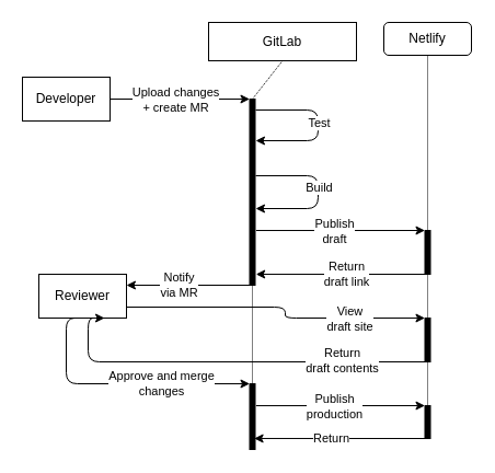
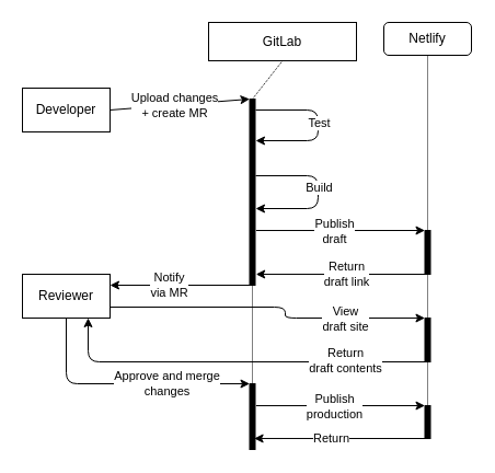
  <mxCell id="0" />
  <mxCell id="1" parent="0" />
- <mxCell id="2" value="Developer" style="rounded=0;whiteSpace=wrap;html=1;" parent="1" vertex="1"><mxGeometry x="20" y="70" width="80" height="40" as="geometry" /></mxCell>
+ <mxCell id="2" value="Developer" style="rounded=0;whiteSpace=wrap;html=1;" parent="1" vertex="1"><mxGeometry x="20" y="80" width="80" height="40" as="geometry" /></mxCell>
  <mxCell id="3" style="edgeStyle=none;rounded=0;orthogonalLoop=1;jettySize=auto;html=1;exitX=0.5;exitY=1;exitDx=0;exitDy=0;entryX=0.5;entryY=0;entryDx=0;entryDy=0;endArrow=none;endFill=0;dashed=1;dashPattern=1 1;" parent="1" source="4" target="21" edge="1"><mxGeometry relative="1" as="geometry" /></mxCell>
  <mxCell id="4" value="GitLab" style="rounded=0;whiteSpace=wrap;html=1;" parent="1" vertex="1"><mxGeometry x="190" y="20" width="135" height="35" as="geometry" /></mxCell>
  <mxCell id="5" style="edgeStyle=none;rounded=0;orthogonalLoop=1;jettySize=auto;html=1;exitX=0.5;exitY=1;exitDx=0;exitDy=0;entryX=0.5;entryY=0;entryDx=0;entryDy=0;dashed=1;dashPattern=1 1;endArrow=none;endFill=0;" parent="1" source="6" target="17" edge="1"><mxGeometry relative="1" as="geometry" /></mxCell>
  <mxCell id="6" value="Netlify" style="whiteSpace=wrap;html=1;rounded=1;" parent="1" vertex="1"><mxGeometry x="350" y="20" width="80" height="30" as="geometry" /></mxCell>
  <mxCell id="7" style="edgeStyle=orthogonalEdgeStyle;rounded=1;orthogonalLoop=1;jettySize=auto;html=1;exitX=0.5;exitY=1;exitDx=0;exitDy=0;entryX=0;entryY=0;entryDx=0;entryDy=0;endArrow=classic;endFill=1;" parent="1" source="11" target="28" edge="1"><mxGeometry relative="1" as="geometry"><Array as="points"><mxPoint x="60" y="350" /></Array></mxGeometry></mxCell>
  <mxCell id="8" value="Approve and merge&lt;br&gt;changes" style="edgeLabel;html=1;align=center;verticalAlign=middle;resizable=0;points=[];" parent="7" vertex="1" connectable="0"><mxGeometry x="0.324" y="1" relative="1" as="geometry"><mxPoint as="offset" /></mxGeometry></mxCell>
  <mxCell id="9" style="edgeStyle=orthogonalEdgeStyle;rounded=1;orthogonalLoop=1;jettySize=auto;html=1;exitX=1;exitY=0.75;exitDx=0;exitDy=0;entryX=0;entryY=0;entryDx=0;entryDy=0;endArrow=classic;endFill=1;" parent="1" source="11" target="37" edge="1"><mxGeometry relative="1" as="geometry"><Array as="points"><mxPoint x="260" y="280" /><mxPoint x="260" y="290" /></Array></mxGeometry></mxCell>
  <mxCell id="10" value="View&lt;br&gt;draft site" style="edgeLabel;html=1;align=center;verticalAlign=middle;resizable=0;points=[];" parent="9" vertex="1" connectable="0"><mxGeometry x="0.507" relative="1" as="geometry"><mxPoint as="offset" /></mxGeometry></mxCell>
- <mxCell id="11" value="Reviewer" style="rounded=0;whiteSpace=wrap;html=1;" parent="1" vertex="1"><mxGeometry x="35" y="250" width="80" height="40" as="geometry" /></mxCell>
+ <mxCell id="11" value="Reviewer" style="rounded=0;whiteSpace=wrap;html=1;" parent="1" vertex="1"><mxGeometry x="20" y="250" width="80" height="40" as="geometry" /></mxCell>
  <mxCell id="12" style="rounded=0;orthogonalLoop=1;jettySize=auto;html=1;exitX=1;exitY=0.5;exitDx=0;exitDy=0;endArrow=classic;endFill=1;entryX=0;entryY=0;entryDx=0;entryDy=0;" parent="1" source="2" target="21" edge="1"><mxGeometry relative="1" as="geometry"><mxPoint x="72.5" y="72.5" as="sourcePoint" /><mxPoint x="160" y="150" as="targetPoint" /></mxGeometry></mxCell>
  <mxCell id="13" value="Upload changes&lt;br&gt;+ create MR" style="edgeLabel;html=1;align=center;verticalAlign=middle;resizable=0;points=[];" parent="12" vertex="1" connectable="0"><mxGeometry x="-0.071" relative="1" as="geometry"><mxPoint as="offset" /></mxGeometry></mxCell>
  <mxCell id="14" style="rounded=0;orthogonalLoop=1;jettySize=auto;html=1;exitX=0;exitY=1;exitDx=0;exitDy=0;entryX=1.14;entryY=0.941;entryDx=0;entryDy=0;entryPerimeter=0;endArrow=classic;endFill=1;" parent="1" source="17" target="21" edge="1"><mxGeometry relative="1" as="geometry" /></mxCell>
  <mxCell id="15" value="Return&lt;br&gt;draft&amp;nbsp;link" style="edgeLabel;html=1;align=center;verticalAlign=middle;resizable=0;points=[];" parent="14" vertex="1" connectable="0"><mxGeometry x="-0.061" relative="1" as="geometry"><mxPoint as="offset" /></mxGeometry></mxCell>
  <mxCell id="16" style="edgeStyle=none;rounded=0;orthogonalLoop=1;jettySize=auto;html=1;exitX=0.5;exitY=1;exitDx=0;exitDy=0;entryX=0.5;entryY=0;entryDx=0;entryDy=0;dashed=1;dashPattern=1 1;endArrow=none;endFill=0;" parent="1" source="17" target="37" edge="1"><mxGeometry relative="1" as="geometry" /></mxCell>
  <mxCell id="17" value="" style="rounded=0;whiteSpace=wrap;html=1;fillColor=#000000;" parent="1" vertex="1"><mxGeometry x="387.5" y="210" width="5" height="40" as="geometry" /></mxCell>
  <mxCell id="18" style="edgeStyle=none;rounded=0;orthogonalLoop=1;jettySize=auto;html=1;exitX=0;exitY=1;exitDx=0;exitDy=0;entryX=1;entryY=0.25;entryDx=0;entryDy=0;endArrow=classic;endFill=1;" parent="1" source="21" target="11" edge="1"><mxGeometry relative="1" as="geometry" /></mxCell>
  <mxCell id="19" value="Notify&lt;br&gt;via MR" style="edgeLabel;html=1;align=center;verticalAlign=middle;resizable=0;points=[];" parent="18" vertex="1" connectable="0"><mxGeometry x="0.16" y="-1" relative="1" as="geometry"><mxPoint as="offset" /></mxGeometry></mxCell>
  <mxCell id="20" style="edgeStyle=none;rounded=0;orthogonalLoop=1;jettySize=auto;html=1;exitX=0.5;exitY=1;exitDx=0;exitDy=0;entryX=0.5;entryY=0;entryDx=0;entryDy=0;dashed=1;dashPattern=1 1;endArrow=none;endFill=0;" parent="1" source="21" target="28" edge="1"><mxGeometry relative="1" as="geometry" /></mxCell>
  <mxCell id="21" value="" style="rounded=0;whiteSpace=wrap;html=1;fillColor=#000000;" parent="1" vertex="1"><mxGeometry x="227.5" y="90" width="5" height="170" as="geometry" /></mxCell>
  <mxCell id="22" style="edgeStyle=orthogonalEdgeStyle;rounded=1;orthogonalLoop=1;jettySize=auto;html=1;endArrow=classic;endFill=1;" parent="1" edge="1"><mxGeometry relative="1" as="geometry"><mxPoint x="233" y="100" as="sourcePoint" /><mxPoint x="233" y="128" as="targetPoint" /><Array as="points"><mxPoint x="290" y="100" /><mxPoint x="290" y="128" /></Array></mxGeometry></mxCell>
  <mxCell id="23" value="Test" style="edgeLabel;html=1;align=center;verticalAlign=middle;resizable=0;points=[];" parent="22" vertex="1" connectable="0"><mxGeometry x="-0.041" relative="1" as="geometry"><mxPoint as="offset" /></mxGeometry></mxCell>
  <mxCell id="24" style="edgeStyle=orthogonalEdgeStyle;rounded=1;orthogonalLoop=1;jettySize=auto;html=1;exitX=1.1;exitY=0.412;exitDx=0;exitDy=0;endArrow=classic;endFill=1;exitPerimeter=0;" parent="1" source="21" edge="1"><mxGeometry relative="1" as="geometry"><mxPoint x="242.5" y="160" as="sourcePoint" /><mxPoint x="233" y="190" as="targetPoint" /><Array as="points"><mxPoint x="290" y="160" /><mxPoint x="290" y="190" /></Array></mxGeometry></mxCell>
  <mxCell id="25" value="Build" style="edgeLabel;html=1;align=center;verticalAlign=middle;resizable=0;points=[];" parent="24" vertex="1" connectable="0"><mxGeometry x="-0.051" relative="1" as="geometry"><mxPoint as="offset" /></mxGeometry></mxCell>
  <mxCell id="26" style="rounded=0;orthogonalLoop=1;jettySize=auto;html=1;endArrow=classic;endFill=1;entryX=0;entryY=0;entryDx=0;entryDy=0;exitX=1.182;exitY=0.706;exitDx=0;exitDy=0;exitPerimeter=0;" parent="1" source="21" target="17" edge="1"><mxGeometry relative="1" as="geometry"><mxPoint x="234" y="230" as="sourcePoint" /><mxPoint x="360" y="229" as="targetPoint" /></mxGeometry></mxCell>
  <mxCell id="27" value="Publish&lt;br&gt;draft" style="edgeLabel;html=1;align=center;verticalAlign=middle;resizable=0;points=[];" parent="26" vertex="1" connectable="0"><mxGeometry x="-0.084" relative="1" as="geometry"><mxPoint as="offset" /></mxGeometry></mxCell>
  <mxCell id="28" value="" style="rounded=0;whiteSpace=wrap;html=1;fillColor=#000000;" parent="1" vertex="1"><mxGeometry x="227.5" y="350" width="5" height="60" as="geometry" /></mxCell>
  <mxCell id="29" style="rounded=0;orthogonalLoop=1;jettySize=auto;html=1;exitX=0;exitY=1;exitDx=0;exitDy=0;endArrow=classic;endFill=1;entryX=0.82;entryY=0.833;entryDx=0;entryDy=0;entryPerimeter=0;" parent="1" source="31" target="28" edge="1"><mxGeometry relative="1" as="geometry"><mxPoint x="234" y="488" as="targetPoint" /></mxGeometry></mxCell>
  <mxCell id="30" value="Return" style="edgeLabel;html=1;align=center;verticalAlign=middle;resizable=0;points=[];" parent="29" vertex="1" connectable="0"><mxGeometry x="0.098" relative="1" as="geometry"><mxPoint as="offset" /></mxGeometry></mxCell>
  <mxCell id="31" value="" style="rounded=0;whiteSpace=wrap;html=1;fillColor=#000000;" parent="1" vertex="1"><mxGeometry x="387.5" y="370" width="5" height="30" as="geometry" /></mxCell>
  <mxCell id="32" style="rounded=0;orthogonalLoop=1;jettySize=auto;html=1;endArrow=classic;endFill=1;entryX=0;entryY=0;entryDx=0;entryDy=0;exitX=1.167;exitY=0.334;exitDx=0;exitDy=0;exitPerimeter=0;" parent="1" source="28" target="31" edge="1"><mxGeometry relative="1" as="geometry"><mxPoint x="233" y="460" as="sourcePoint" /><mxPoint x="397.5" y="440.74" as="targetPoint" /></mxGeometry></mxCell>
  <mxCell id="33" value="Publish&lt;br&gt;production" style="edgeLabel;html=1;align=center;verticalAlign=middle;resizable=0;points=[];" parent="32" vertex="1" connectable="0"><mxGeometry x="-0.084" relative="1" as="geometry"><mxPoint as="offset" /></mxGeometry></mxCell>
  <mxCell id="34" style="edgeStyle=orthogonalEdgeStyle;rounded=1;orthogonalLoop=1;jettySize=auto;html=1;exitX=0;exitY=1;exitDx=0;exitDy=0;entryX=0.75;entryY=1;entryDx=0;entryDy=0;endArrow=classic;endFill=1;" parent="1" source="37" target="11" edge="1"><mxGeometry relative="1" as="geometry"><Array as="points"><mxPoint x="80" y="330" /></Array></mxGeometry></mxCell>
  <mxCell id="35" value="Return&lt;br&gt;draft contents" style="edgeLabel;html=1;align=center;verticalAlign=middle;resizable=0;points=[];" parent="34" vertex="1" connectable="0"><mxGeometry x="-0.58" y="-1" relative="1" as="geometry"><mxPoint as="offset" /></mxGeometry></mxCell>
  <mxCell id="36" style="edgeStyle=none;rounded=0;orthogonalLoop=1;jettySize=auto;html=1;exitX=0.5;exitY=1;exitDx=0;exitDy=0;entryX=0.5;entryY=0;entryDx=0;entryDy=0;dashed=1;dashPattern=1 1;endArrow=none;endFill=0;" parent="1" source="37" target="31" edge="1"><mxGeometry relative="1" as="geometry" /></mxCell>
  <mxCell id="37" value="" style="rounded=0;whiteSpace=wrap;html=1;fillColor=#000000;" parent="1" vertex="1"><mxGeometry x="387.5" y="290" width="5" height="40" as="geometry" /></mxCell>
